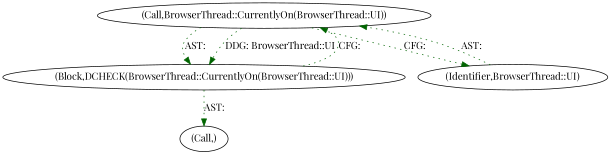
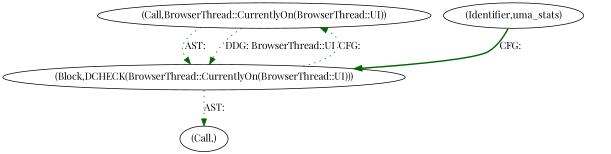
  digraph {
    fontname="Playfair Display"
    node [fontname="Playfair Display"]
    edge [color=darkgreen fontname="Playfair Display" style=dotted]
    n1 [label="(Call,BrowserThread::CurrentlyOn(BrowserThread::UI))"]
    n2 [label="(Block,DCHECK(BrowserThread::CurrentlyOn(BrowserThread::UI)))"]
-   n3 [label="(Identifier,BrowserThread::UI)"]
    n4 [label="(Call,)"]
+   n5 [label="(Identifier,uma_stats)"]
    n1 -> n2 [label="AST: "]
    n1 -> n2 [label="DDG: BrowserThread::UI"]
-   n1 -> n3 [label="CFG: "]
    n2 -> n1 [label="CFG: "]
    n2 -> n4 [label="AST: "]
-   n3 -> n1 [label="AST: "]
+   n5 -> n2 [label="CFG: " style=bold]
  }
